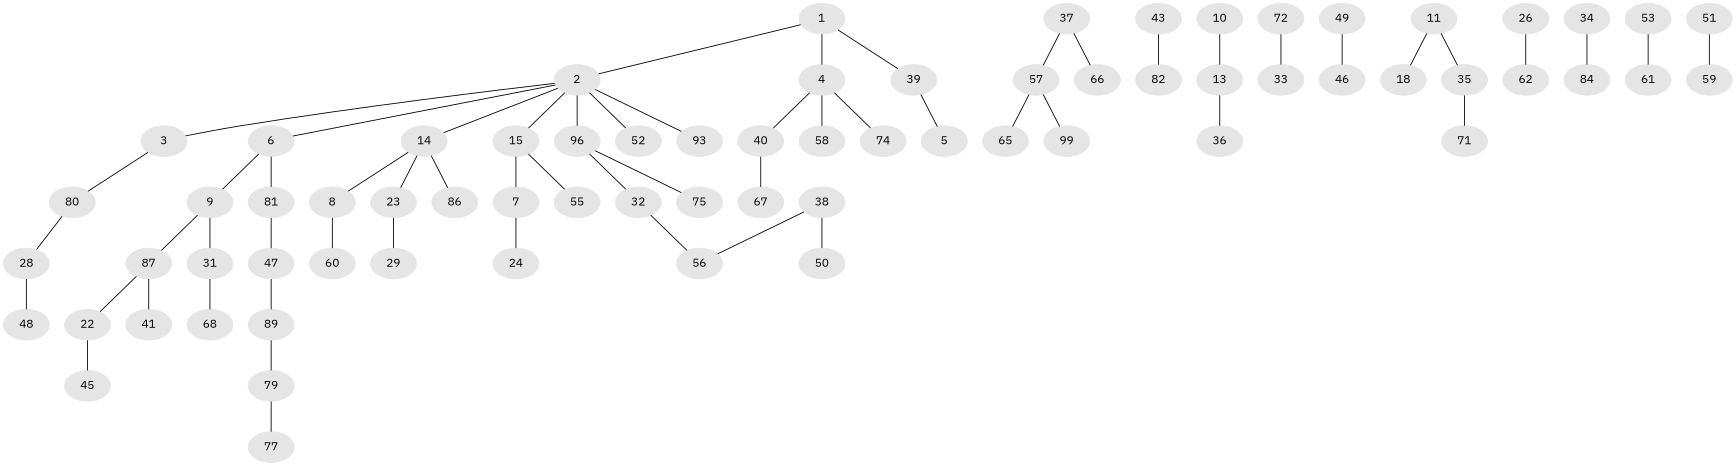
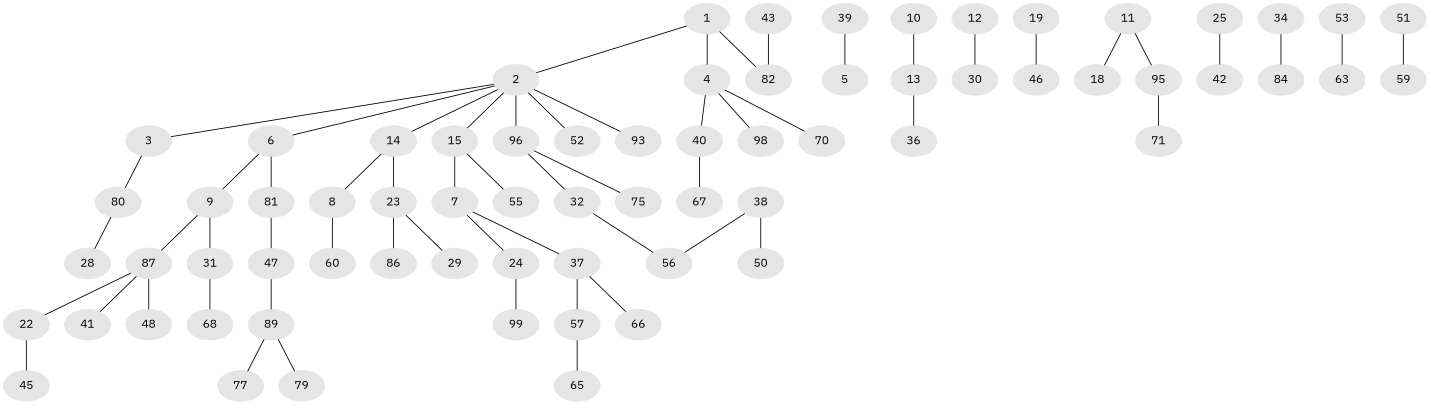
  graph {
    fontname="IBM Plex Sans"
    node [color=gray90 fontname="IBM Plex Sans" style=filled]
    edge [fontname="IBM Plex Sans" weight=1.0]
    1
    2
    4
    39
    3
    6
    14
    15
    n9 [label=96]
    52
    n11 [label=93]
    40
-   58
-   74
+   58 [label=98]
+   74 [label=70]
    5
    n16 [label=80]
    9
    n18 [label=81]
    7
    24
    37
    8
    60
    23
    n25 [label=86]
    55
    32
    75
    28
    n30 [label=82]
    43
    10
    13
-   12 [label=72]
-   30 [label=33]
+   12
+   30
    67
    n37 [label=87]
    31
-   19 [label=49]
+   19
    46
    47
    57
    66
    11
    18
-   35
+   35 [label=95]
    22
    41
    48
    68
    36
    71
    29
    56
    45
    n56 [label=89]
-   25 [label=26]
-   42 [label=62]
+   25
+   42
    38
    50
    n61 [label=84]
    34
    53
-   61
+   61 [label=63]
    65
    n66 [label=99]
    51
    59
    n69 [label=77]
    n70 [label=79]
    1 -- 2
    1 -- 4
-   1 -- 39
+   1 -- n30
    2 -- 3
    2 -- 6
    2 -- 14
    2 -- 15
    2 -- n9
    2 -- 52
    2 -- n11 [weight=2.0]
    4 -- 40
    4 -- 58
    4 -- 74
    39 -- 5
    3 -- n16
    6 -- 9
    6 -- n18
    14 -- 8
    14 -- 23
-   14 -- n25
+   23 -- n25
    15 -- 7
    15 -- 55 [weight=2.0]
    n9 -- 32
    n9 -- 75
    40 -- 67
    n16 -- 28
    9 -- n37
    9 -- 31
    n18 -- 47
    7 -- 24
+   7 -- 37
    37 -- 57
    37 -- 66
    8 -- 60
    23 -- 29
    32 -- 56
    43 -- n30
    10 -- 13
    13 -- 36
    12 -- 30
    n37 -- 22
    n37 -- 41
-   28 -- 48 [weight=2.0]
+   n37 -- 48 [weight=2.0]
    31 -- 68
    19 -- 46
    47 -- n56
    57 -- 65
-   57 -- n66
+   24 -- n66
    11 -- 18
    11 -- 35
    35 -- 71
    22 -- 45
-   n70 -- n69
+   n56 -- n69
    n56 -- n70
    25 -- 42
    38 -- 56
    38 -- 50
    34 -- n61
    53 -- 61
    51 -- 59
  }
